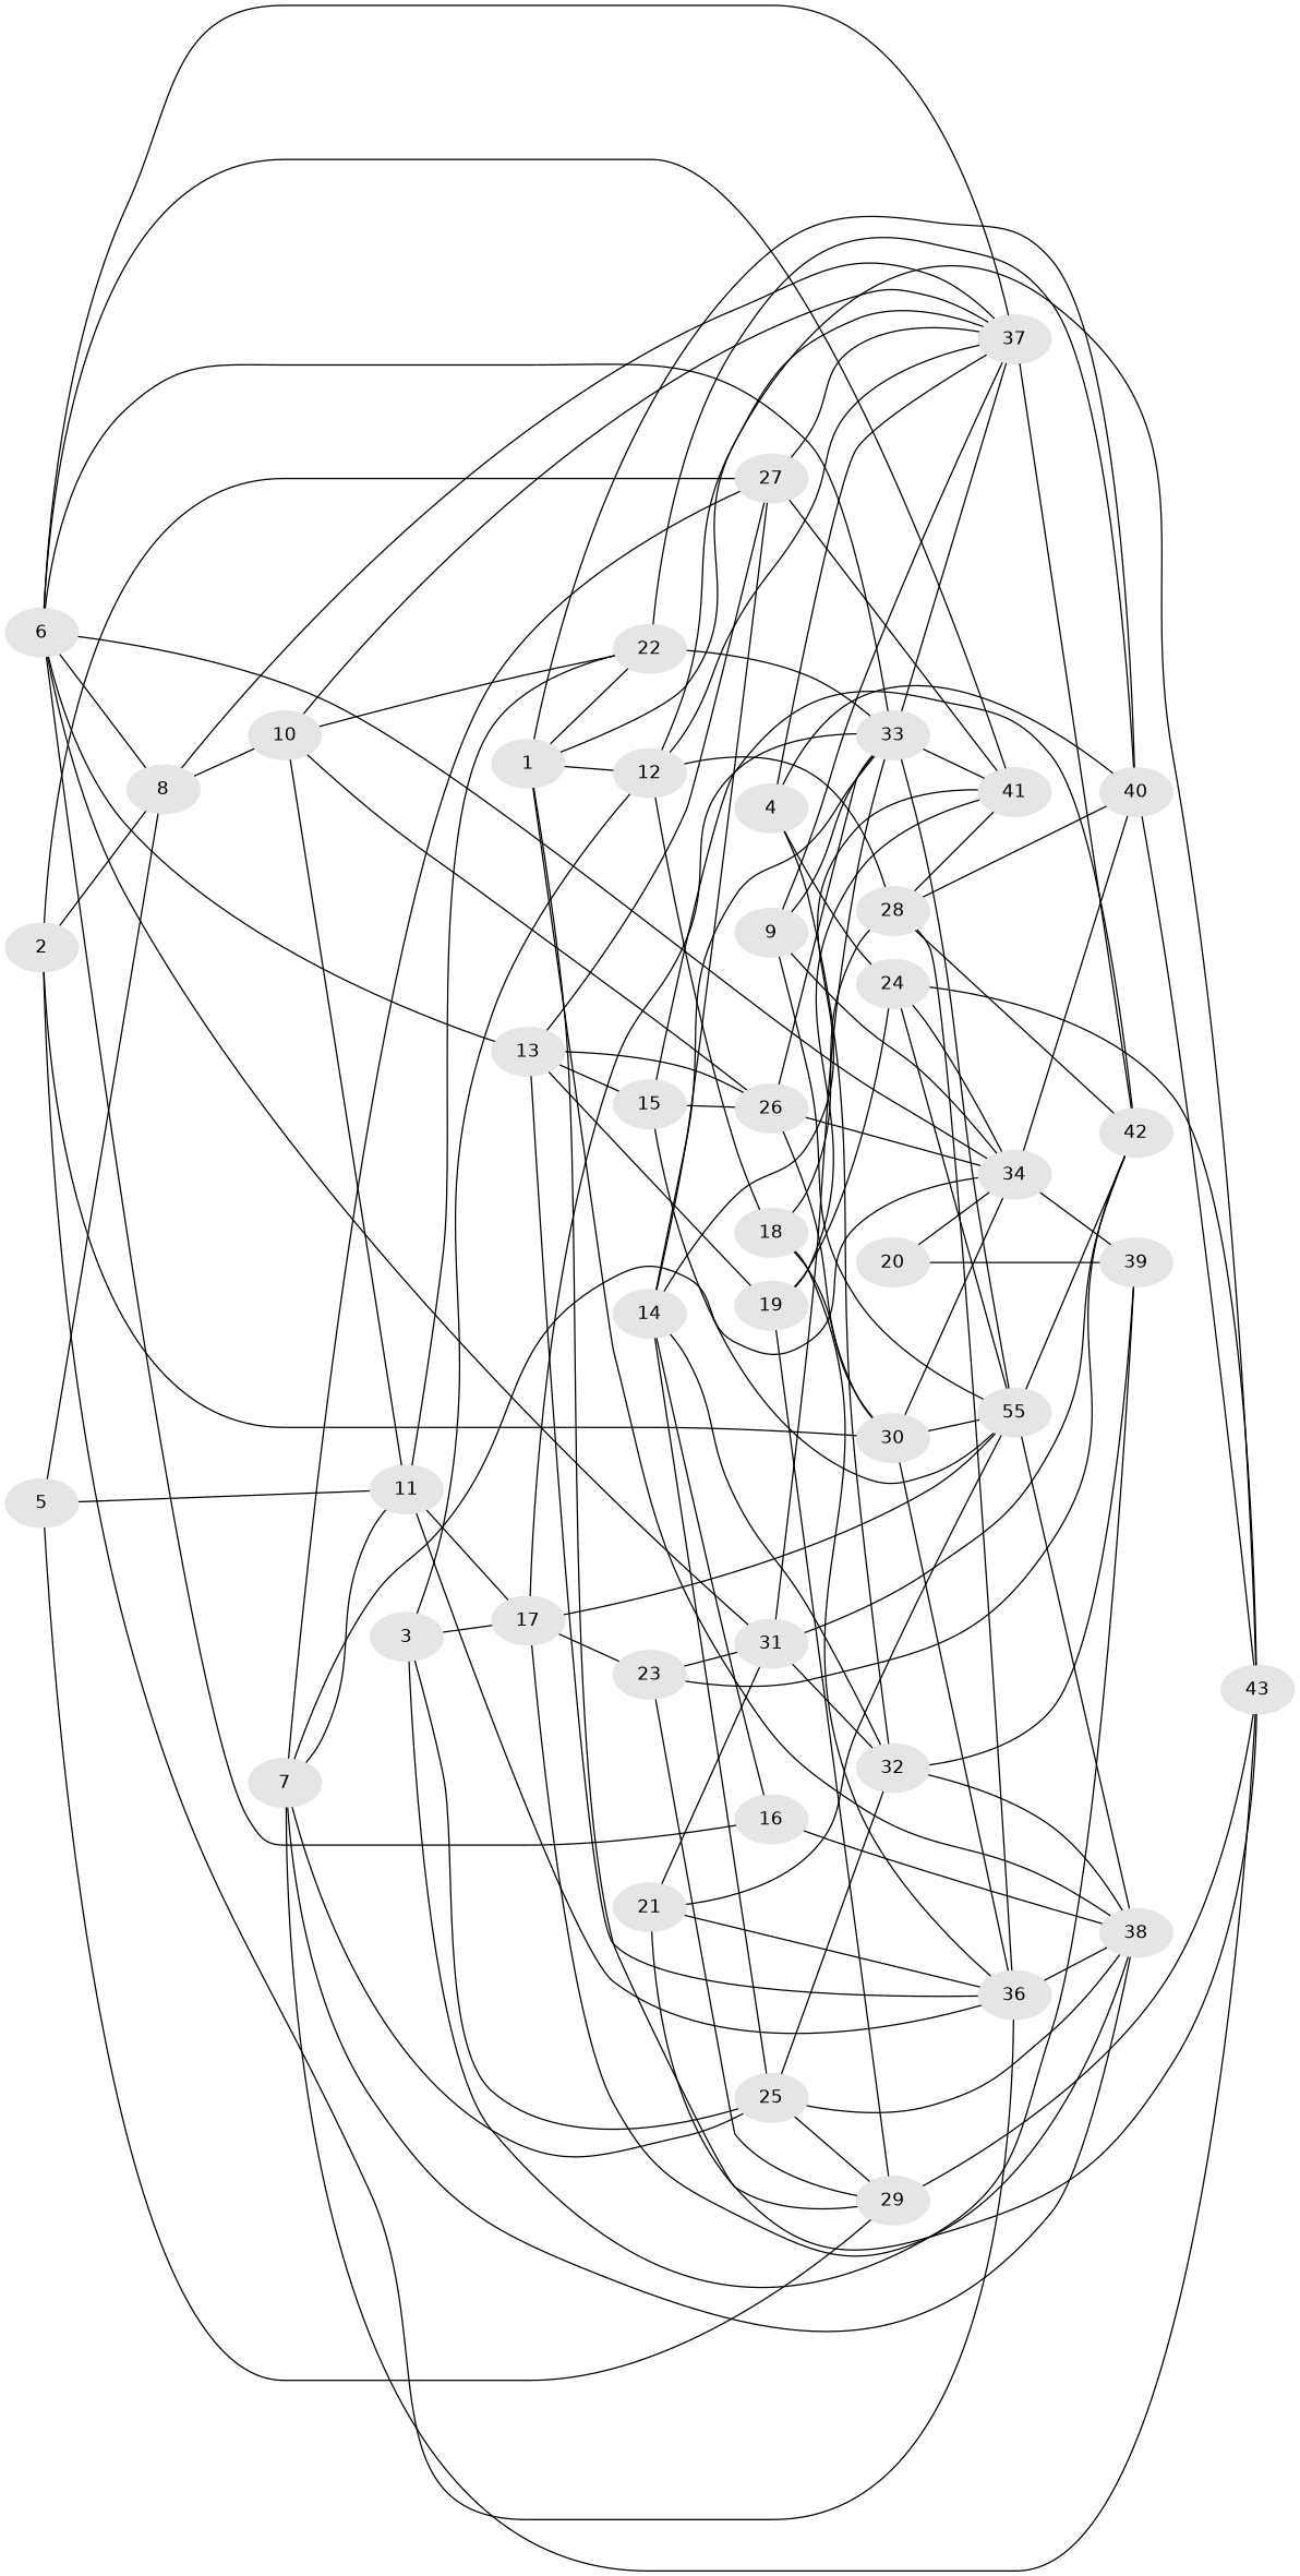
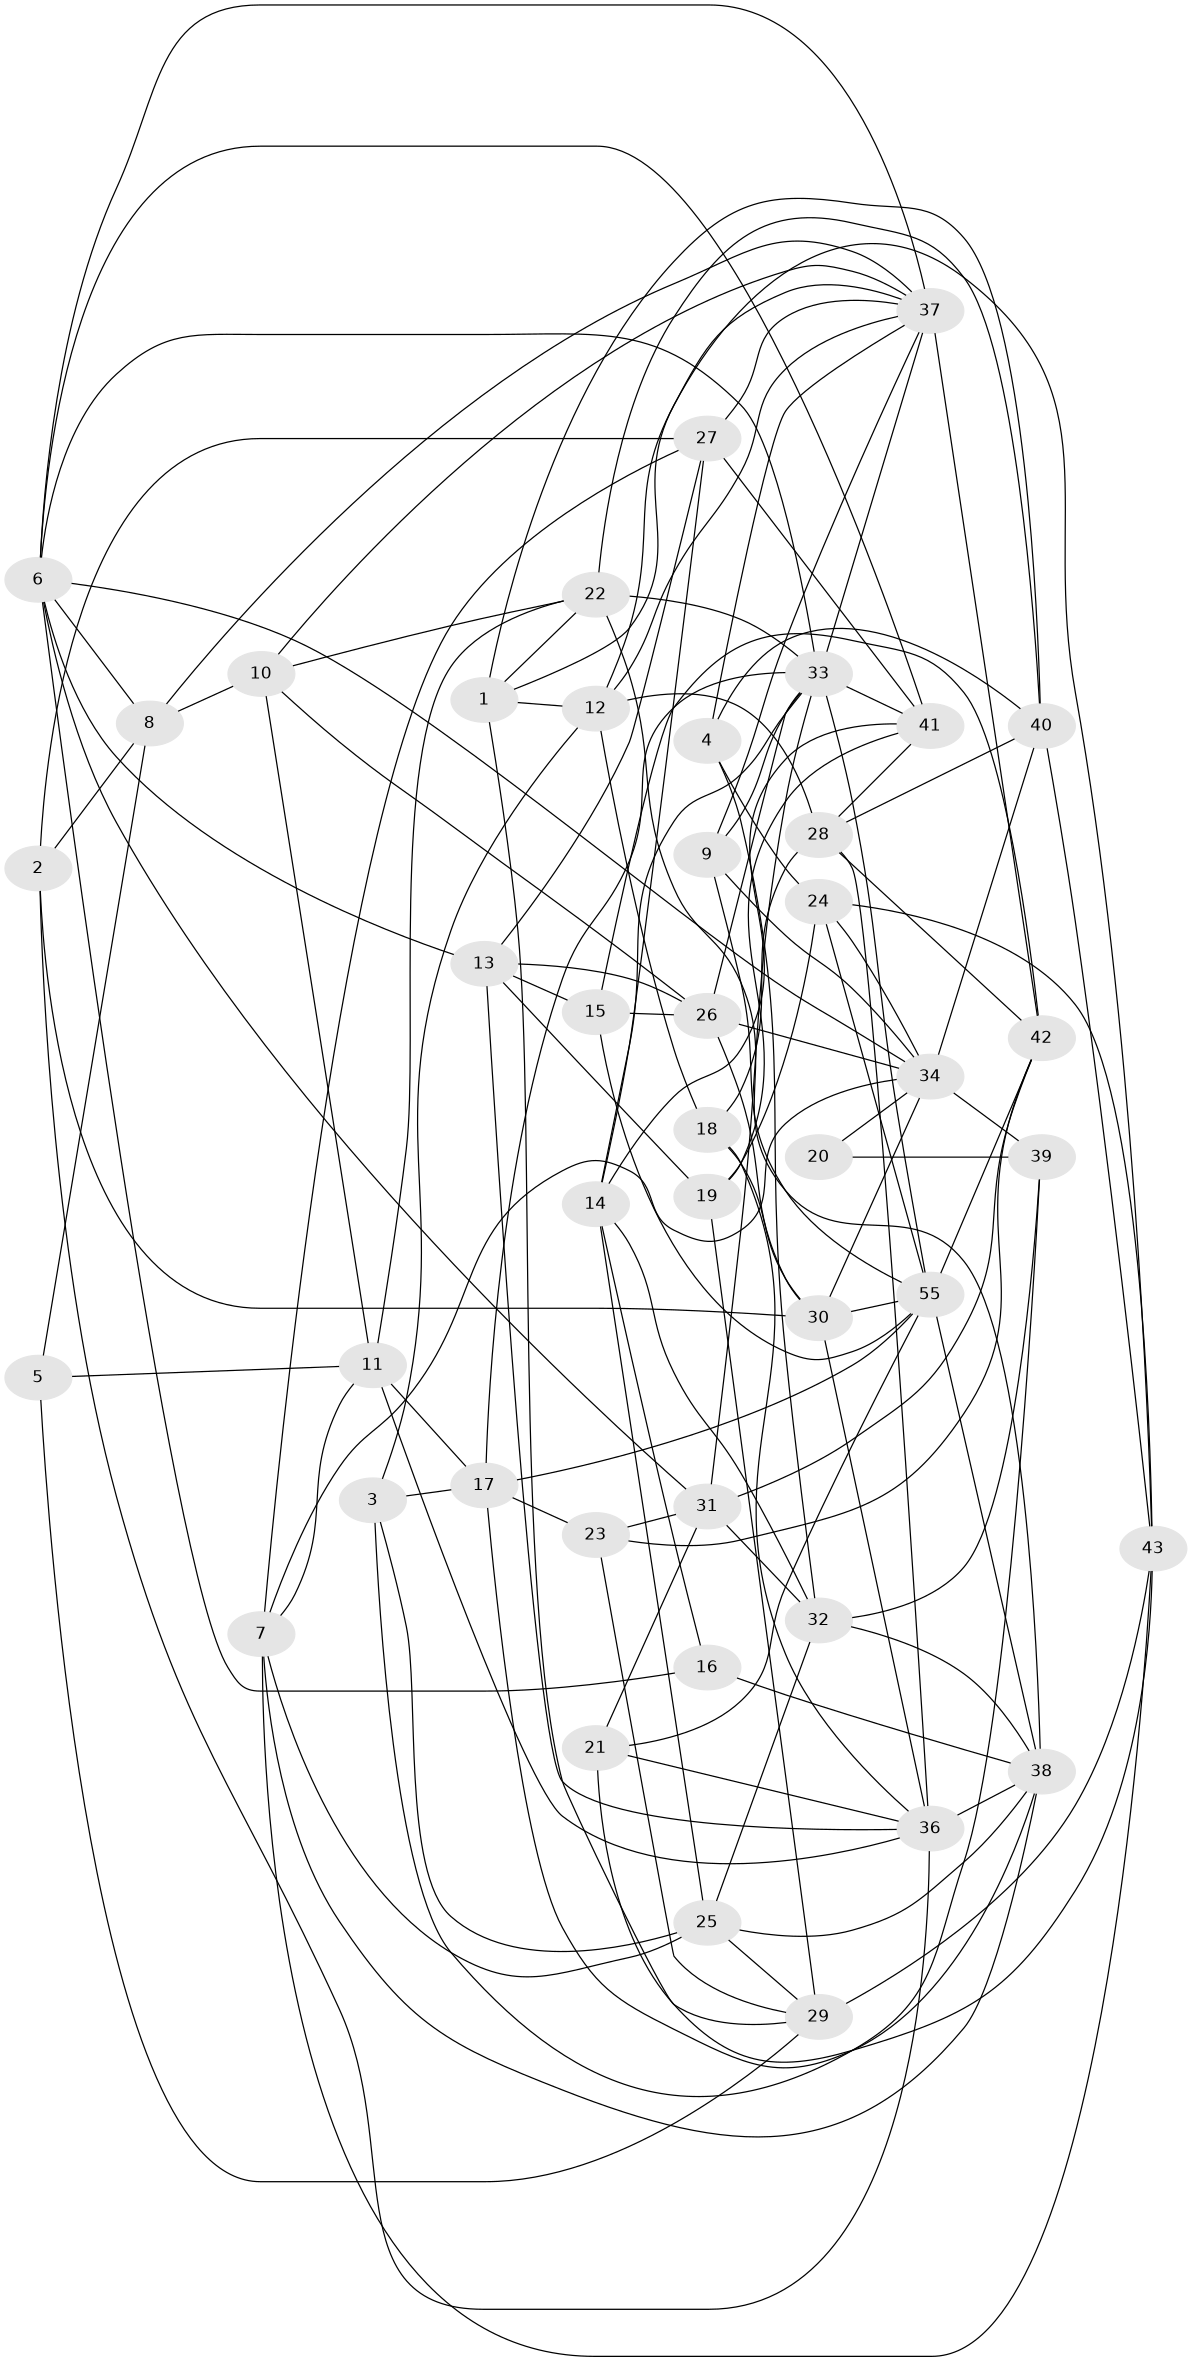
  graph {
    fontname="DejaVu Sans"
    rankdir=LR
    node [color=gray90 fontname="DejaVu Sans" style=filled]
    edge [fontname="DejaVu Sans" weight=1.0]
    1
    12
    22
    29
    37
    38
    40
    43
    18
    28
    33
    42
    2
    8
    27
    30
    36
    10
    41
    34
    n21 [label=55]
    3
    17
    25
    39
    23
    32
    4
    24
    5
    11
    6
    13
    16
    31
    26
    15
    19
    7
    9
    14
    20
    21
    1 -- 12
    1 -- 22
    1 -- 29
    1 -- 37
-   1 -- 38
+   22 -- 38
    1 -- 40
    12 -- 37
    12 -- 43
    12 -- 18
    12 -- 28
    22 -- 40
    22 -- 33
    29 -- 43
    37 -- 42
    40 -- 43
    18 -- 28
    18 -- 30
    18 -- 36
    28 -- 40
    28 -- 42
    28 -- 36
    28 -- 41
    33 -- 37
    33 -- 41
    33 -- n21
    2 -- 8
    2 -- 27
    2 -- 30
    2 -- 36
    8 -- 37
    8 -- 10
    27 -- 37
    27 -- 41
    30 -- 36
    30 -- 34
    30 -- n21
    36 -- 38
    10 -- 22 [weight=2.0]
    10 -- 37
    10 -- 11
    10 -- 26
    34 -- 40
    34 -- 39
    n21 -- 38
    n21 -- 42
    3 -- 12
    3 -- 17
    3 -- 25
    3 -- 39
    17 -- 38
    17 -- 33
    17 -- n21
    17 -- 23
    25 -- 29
    25 -- 38
    25 -- 32
    23 -- 29
    23 -- 42
    23 -- 31
    32 -- 38
    32 -- 39
    4 -- 37
    4 -- 40
    4 -- 32
    4 -- 24
    24 -- 43
    24 -- 34
    24 -- n21 [weight=2.0]
    5 -- 29
    5 -- 8 [weight=2.0]
    5 -- 11
    11 -- 22
    11 -- 36
    11 -- 17
    6 -- 37
    6 -- 33
    6 -- 8
    6 -- 41
    6 -- 34
    6 -- 13
    6 -- 16
    6 -- 31
    13 -- 27
    13 -- 36
    13 -- 26
    13 -- 15
    13 -- 19
    16 -- 38
    31 -- 33
    31 -- 42
    31 -- 32
    26 -- 33
    26 -- 30
    26 -- 34
    15 -- 42
    15 -- n21
    15 -- 26
    19 -- 29
    19 -- 41
    19 -- 24
    7 -- 38
    7 -- 43
    7 -- 27
    7 -- 34
    7 -- 25
    7 -- 11
    9 -- 37
    9 -- 33
    9 -- 34
    9 -- n21
    14 -- 33
    14 -- 27
    14 -- 41
    14 -- 25
    14 -- 32
    14 -- 16
    20 -- 34 [weight=2.0]
    20 -- 39 [weight=2.0]
    21 -- 43
    21 -- 36
    21 -- n21
    21 -- 31
  }
